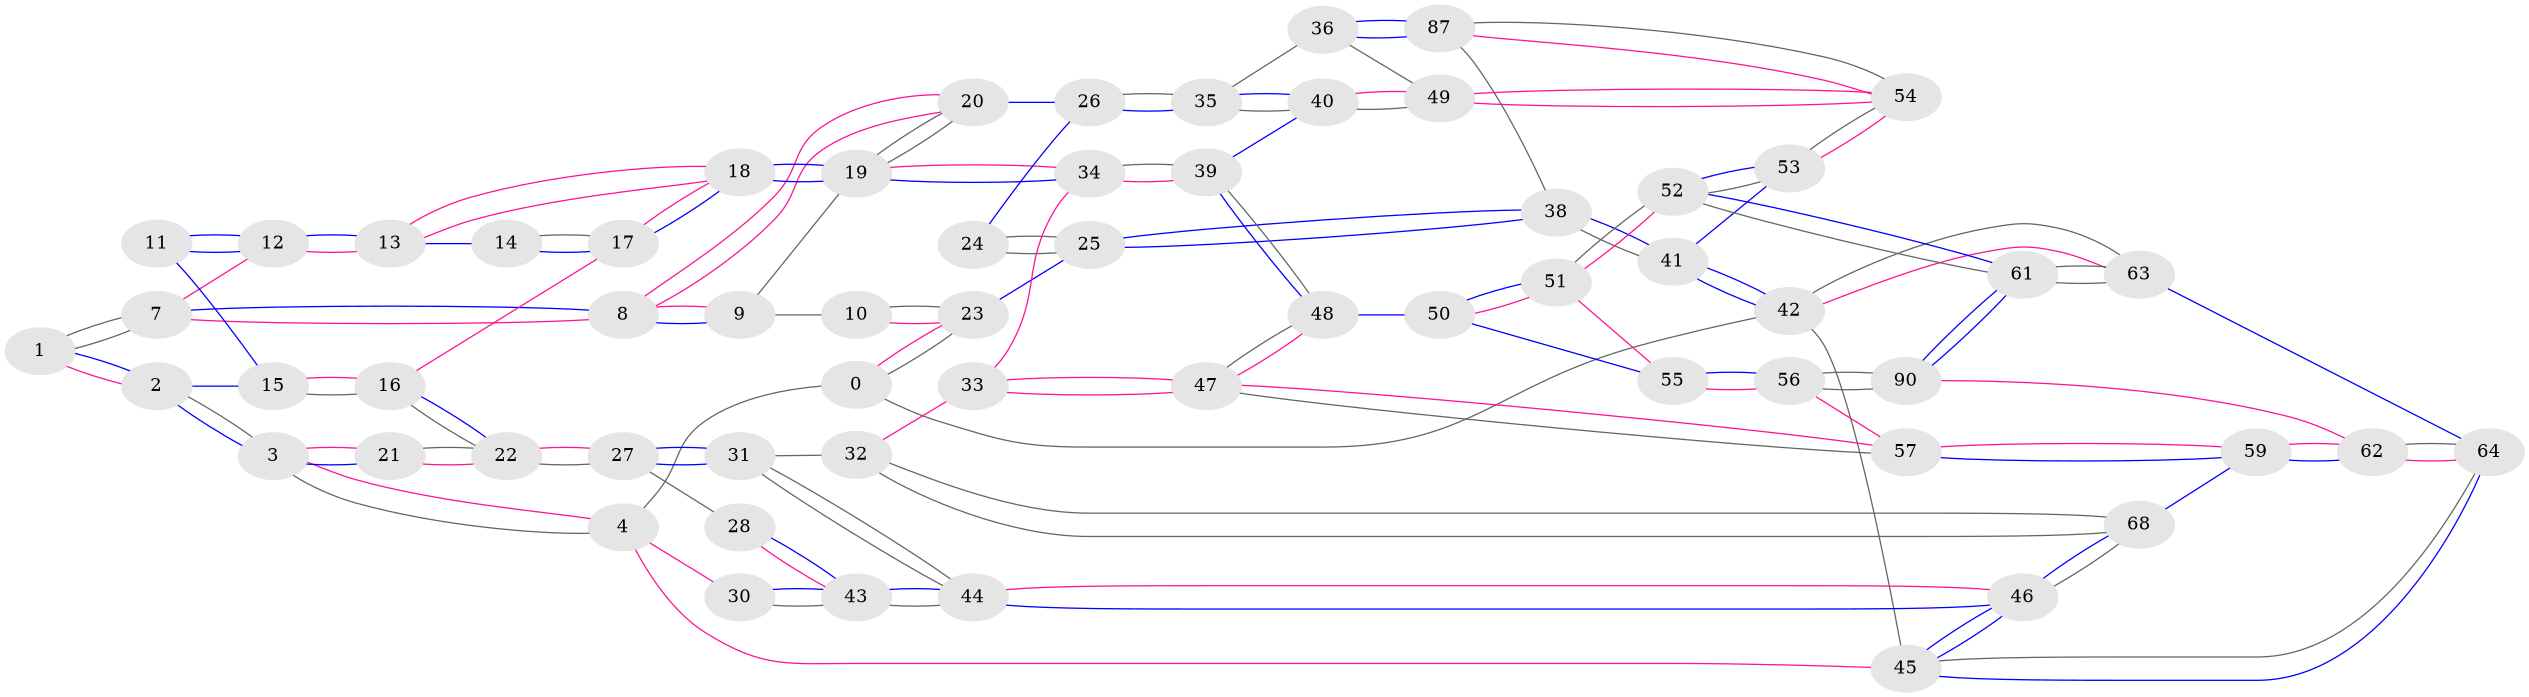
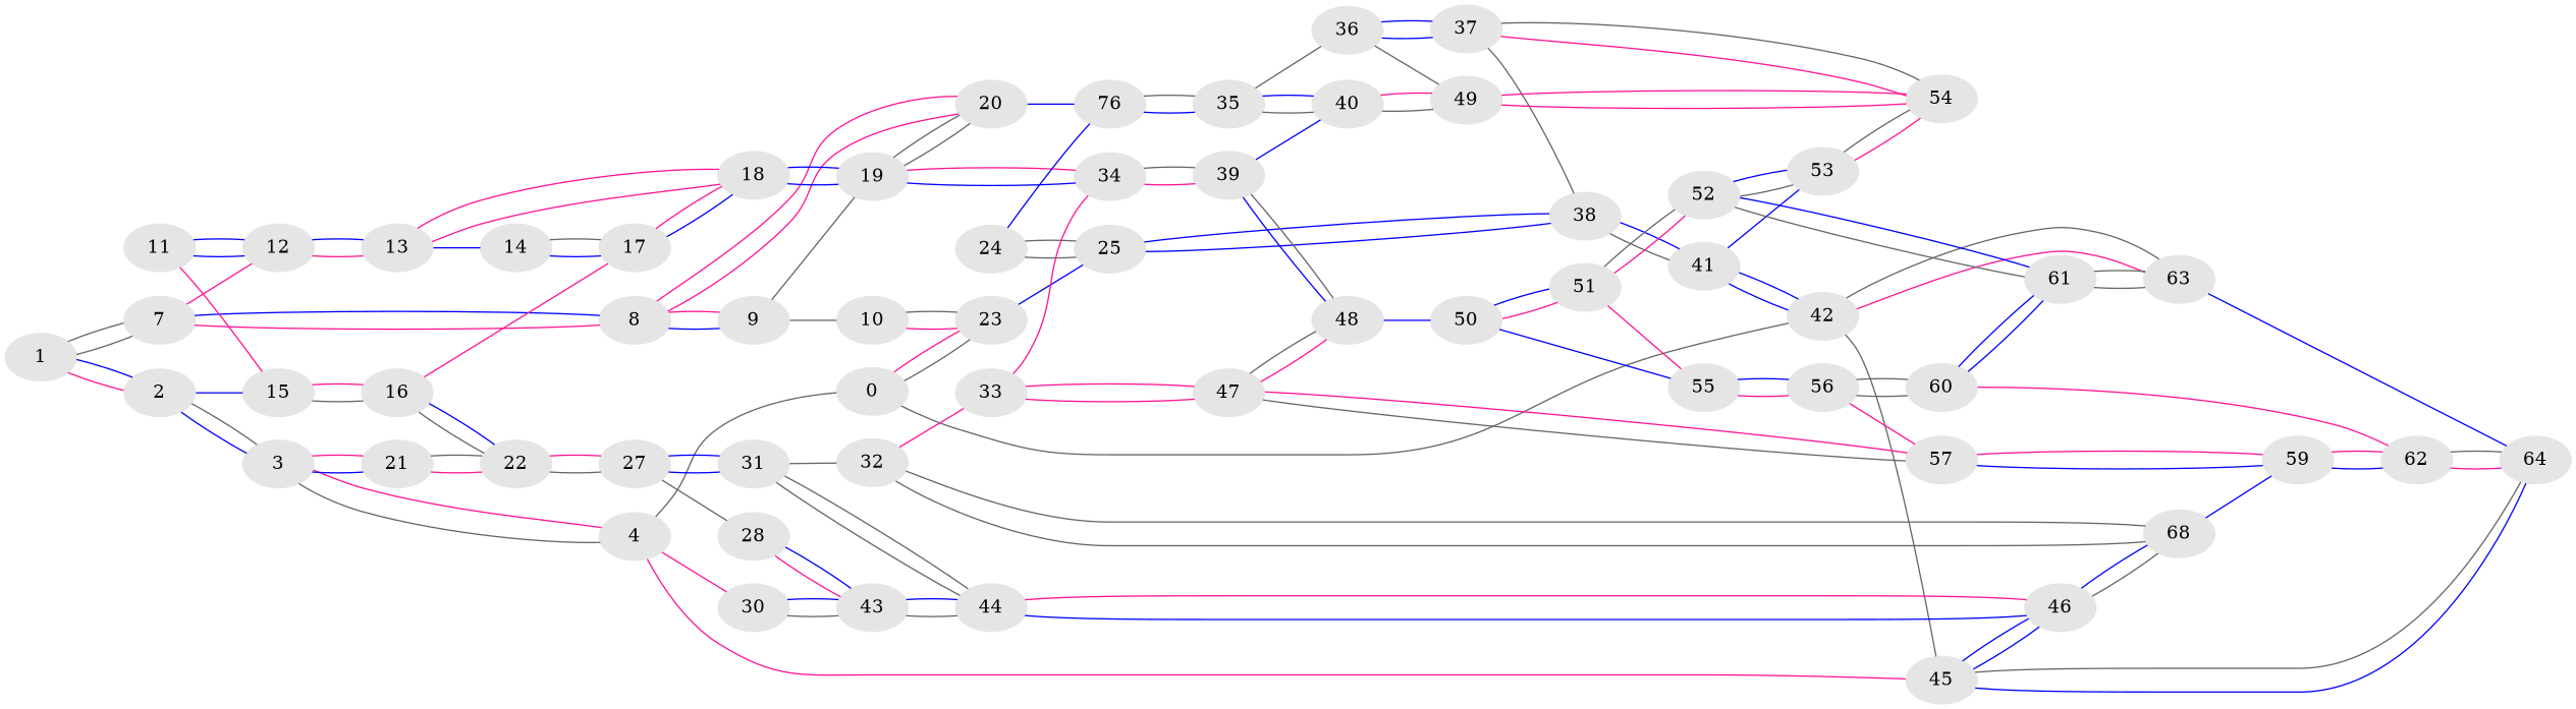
  graph {
    rankdir=LR
    node [color=gray90 style=filled]
    edge [color=blue]
    1
    2
    7
    3
    15
    8
    12
    4
    21
    16
    n11 [label=0]
    30
    45
    22
    23
    42
    43
    46
    64
    25
    63
    10
    9
    20
    13
    19
-   26
+   26 [label=76]
    24
    11
    14
    18
    17
    27
    34
    39
    35
    28
    31
    38
    41
    36
    40
    32
    44
    33
    n46 [label=68]
    47
    59
    48
    57
-   37 [label=87]
+   37
    49
    54
    53
    50
    51
    55
    52
    56
    61
-   60 [label=90]
+   60
    62
    1 -- 2 [color=deeppink]
    1 -- 2
    1 -- 7 [color=gray40]
    1 -- 7 [color=gray40]
    2 -- 3
    2 -- 3 [color=gray40]
    2 -- 15
    7 -- 8 [color=deeppink]
    7 -- 8
    7 -- 12 [color=deeppink]
    3 -- 4 [color=gray40]
    3 -- 4 [color=deeppink]
    3 -- 21
    3 -- 21 [color=deeppink]
    15 -- 16 [color=gray40]
    15 -- 16 [color=deeppink]
    8 -- 9
    8 -- 9 [color=deeppink]
    8 -- 20 [color=deeppink]
    8 -- 20 [color=deeppink]
    12 -- 13 [color=deeppink]
    12 -- 13
    4 -- n11 [color=gray40]
    4 -- 30 [color=deeppink]
    4 -- 45 [color=deeppink]
    21 -- 22 [color=deeppink]
    21 -- 22 [color=gray40]
    16 -- 22 [color=gray40]
    16 -- 22
    16 -- 17 [color=deeppink]
    n11 -- 23 [color=gray40]
    n11 -- 23 [color=deeppink]
    n11 -- 42 [color=gray40]
    30 -- 43 [color=gray40]
    30 -- 43
    45 -- 46
    45 -- 46
    45 -- 64
    45 -- 64 [color=gray40]
    22 -- 27 [color=gray40]
    22 -- 27 [color=deeppink]
    23 -- 25
    42 -- 45 [color=gray40]
    42 -- 63 [color=deeppink]
    42 -- 63 [color=gray40]
    43 -- 44 [color=gray40]
    43 -- 44
    46 -- n46 [color=gray40]
    46 -- n46
    25 -- 38
    25 -- 38
    63 -- 64
    10 -- 23 [color=deeppink]
    10 -- 23 [color=gray40]
    9 -- 10 [color=gray40]
    9 -- 19 [color=gray40]
    20 -- 26
    13 -- 14
    13 -- 18 [color=deeppink]
    13 -- 18 [color=deeppink]
    19 -- 20 [color=gray40]
    19 -- 20 [color=gray40]
    19 -- 34
    19 -- 34 [color=deeppink]
    26 -- 35
    26 -- 35 [color=gray40]
    24 -- 25 [color=gray40]
    24 -- 25 [color=gray40]
    24 -- 26
-   11 -- 15
+   11 -- 15 [color=deeppink]
    11 -- 12
    11 -- 12
    14 -- 17
    14 -- 17 [color=gray40]
    18 -- 19
    18 -- 19
    17 -- 18
    17 -- 18 [color=deeppink]
    27 -- 28 [color=gray40]
    27 -- 31
    27 -- 31
    34 -- 39 [color=deeppink]
    34 -- 39 [color=gray40]
    39 -- 40
    39 -- 48
    39 -- 48 [color=gray40]
    35 -- 36 [color=gray40]
    35 -- 40 [color=gray40]
    35 -- 40
    28 -- 43 [color=deeppink]
    28 -- 43
    31 -- 32 [color=gray40]
    31 -- 44 [color=gray40]
    31 -- 44 [color=gray40]
    38 -- 41 [color=gray40]
    38 -- 41
    41 -- 42
    41 -- 42
    41 -- 53
    36 -- 37
    36 -- 37
    36 -- 49 [color=gray40]
    40 -- 49 [color=gray40]
    40 -- 49 [color=deeppink]
    32 -- 33 [color=deeppink]
    32 -- n46 [color=gray40]
    32 -- n46 [color=gray40]
    44 -- 46
    44 -- 46 [color=deeppink]
    33 -- 34 [color=deeppink]
    33 -- 47 [color=deeppink]
    33 -- 47 [color=deeppink]
    n46 -- 59
    47 -- 48 [color=deeppink]
    47 -- 48 [color=gray40]
    47 -- 57 [color=gray40]
    47 -- 57 [color=deeppink]
    59 -- 62
    59 -- 62 [color=deeppink]
    48 -- 50
    57 -- 59
    57 -- 59 [color=deeppink]
    37 -- 38 [color=gray40]
    37 -- 54 [color=deeppink]
    37 -- 54 [color=gray40]
    49 -- 54 [color=deeppink]
    49 -- 54 [color=deeppink]
    53 -- 54 [color=deeppink]
    53 -- 54 [color=gray40]
    50 -- 51 [color=deeppink]
    50 -- 51
    50 -- 55
    51 -- 55 [color=deeppink]
    51 -- 52 [color=deeppink]
    51 -- 52 [color=gray40]
    55 -- 56 [color=deeppink]
    55 -- 56
    52 -- 53 [color=gray40]
    52 -- 53
    52 -- 61 [color=gray40]
    52 -- 61
    56 -- 57 [color=deeppink]
    56 -- 60 [color=gray40]
    56 -- 60 [color=gray40]
    61 -- 63 [color=gray40]
    61 -- 63 [color=gray40]
    60 -- 61
    60 -- 61
    60 -- 62 [color=deeppink]
    62 -- 64 [color=deeppink]
    62 -- 64 [color=gray40]
  }
